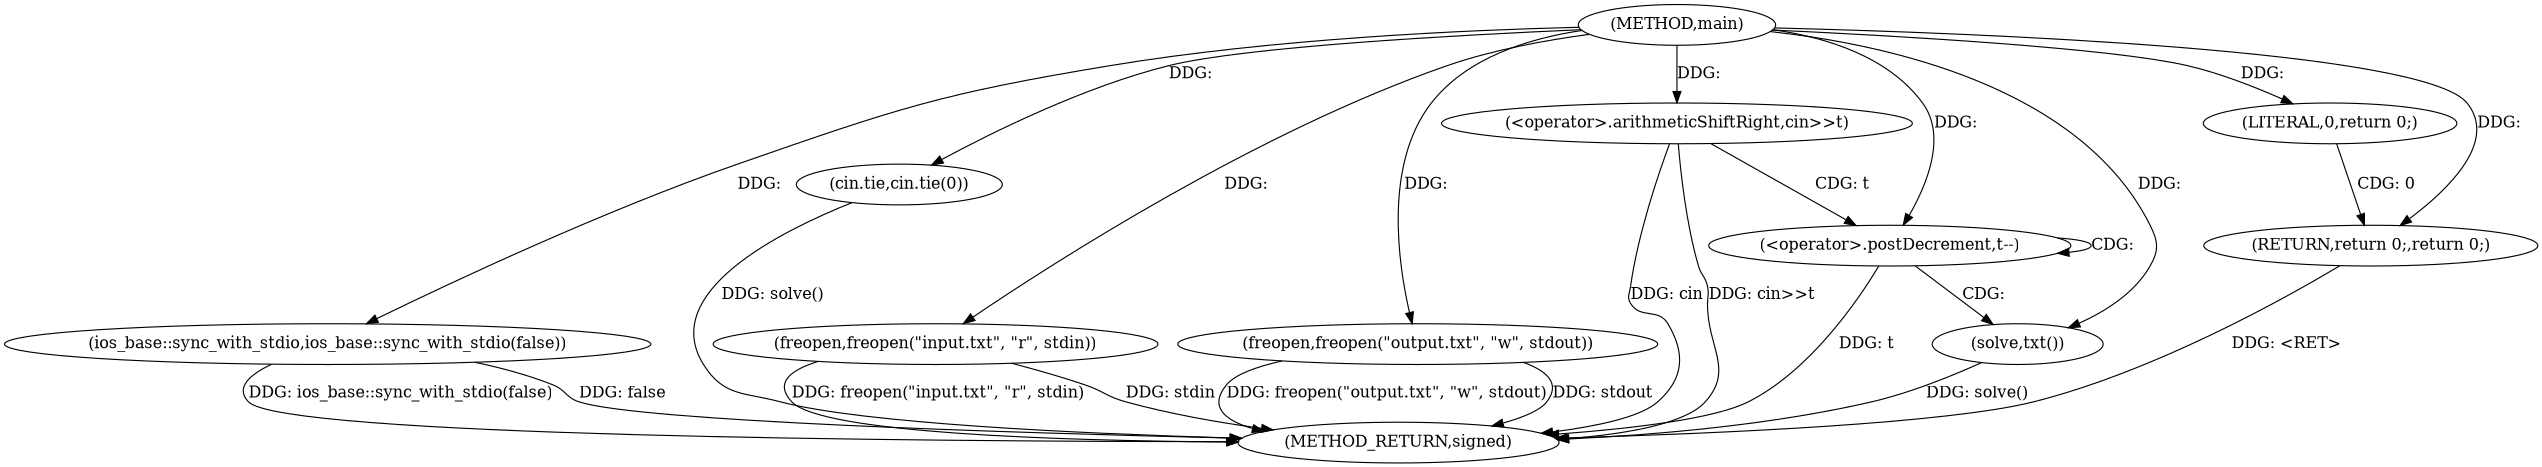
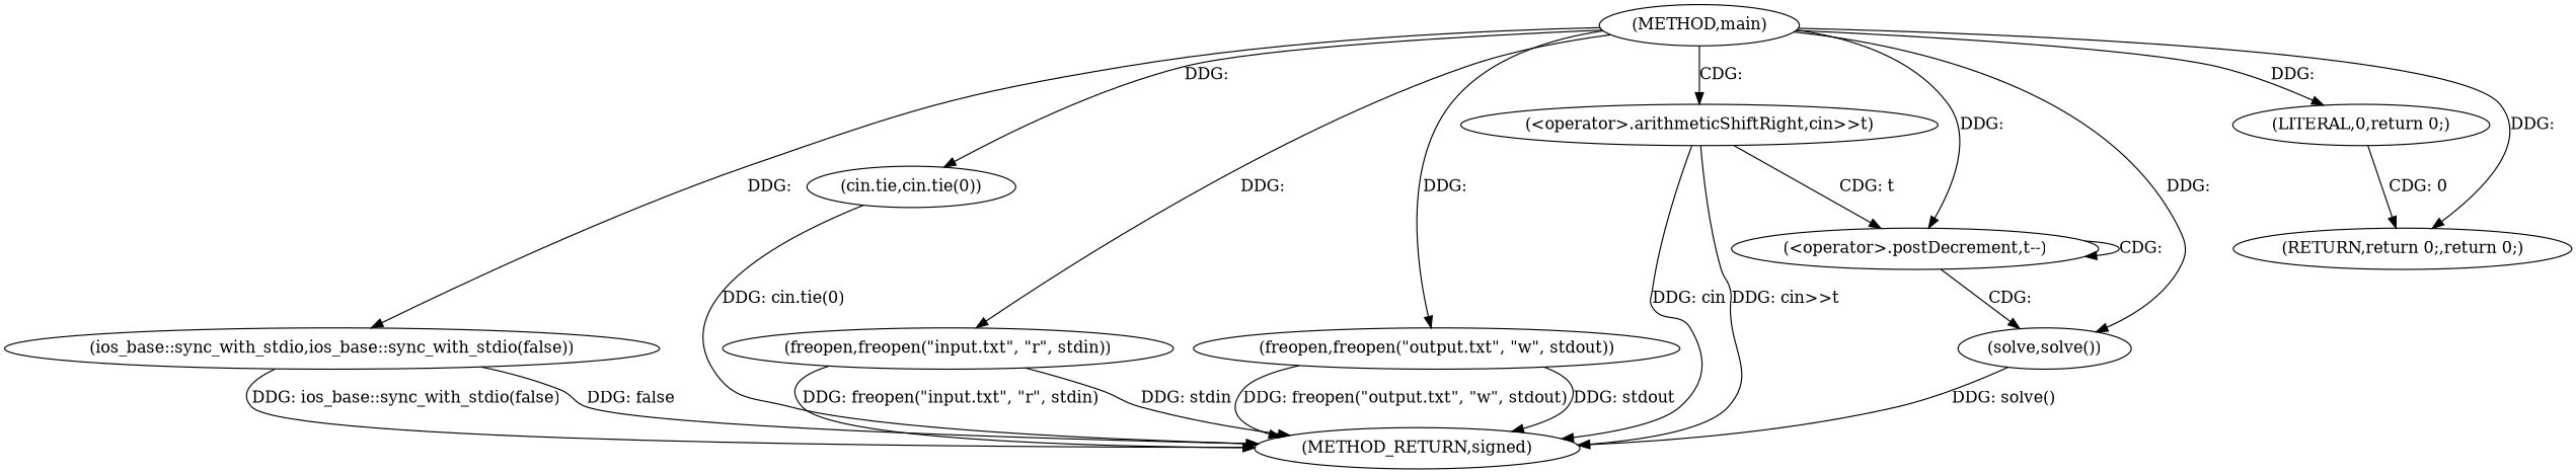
  digraph {
    n1 [label="(METHOD,main)"]
    n2 [label="(ios_base::sync_with_stdio,ios_base::sync_with_stdio(false))"]
    n3 [label="(cin.tie,cin.tie(0))"]
    n4 [label="(freopen,freopen(\"input.txt\", \"r\", stdin))"]
    n5 [label="(freopen,freopen(\"output.txt\", \"w\", stdout))"]
    n6 [label="(<operator>.arithmeticShiftRight,cin>>t)"]
    n7 [label="(RETURN,return 0;,return 0;)"]
    n8 [label="(<operator>.postDecrement,t--)"]
    n9 [label="(LITERAL,0,return 0;)"]
-   n10 [label="(solve,txt())"]
+   n10 [label="(solve,solve())"]
    n11 [label="(METHOD_RETURN,signed)"]
    n1 -> n2 [label="DDG: "]
    n1 -> n3 [label="DDG: "]
    n1 -> n4 [label="DDG: "]
    n1 -> n5 [label="DDG: "]
-   n1 -> n6 [label="DDG: "]
+   n1 -> n6 [label="CDG: "]
    n1 -> n7 [label="DDG: "]
    n1 -> n8 [label="DDG: "]
    n1 -> n9 [label="DDG: "]
    n1 -> n10 [label="DDG: "]
    n2 -> n11 [label="DDG: ios_base::sync_with_stdio(false)"]
    n2 -> n11 [label="DDG: false"]
-   n3 -> n11 [label="DDG: solve()"]
+   n3 -> n11 [label="DDG: cin.tie(0)"]
    n4 -> n11 [label="DDG: freopen(\"input.txt\", \"r\", stdin)"]
    n4 -> n11 [label="DDG: stdin"]
    n5 -> n11 [label="DDG: freopen(\"output.txt\", \"w\", stdout)"]
    n5 -> n11 [label="DDG: stdout"]
    n6 -> n8 [label="CDG: t"]
    n6 -> n11 [label="DDG: cin>>t"]
    n6 -> n11 [label="DDG: cin"]
-   n7 -> n11 [label="DDG: <RET>"]
    n8 -> n8 [label="CDG: "]
    n8 -> n10 [label="CDG: "]
-   n8 -> n11 [label="DDG: t"]
    n9 -> n7 [label="CDG: 0"]
    n10 -> n11 [label="DDG: solve()"]
  }
